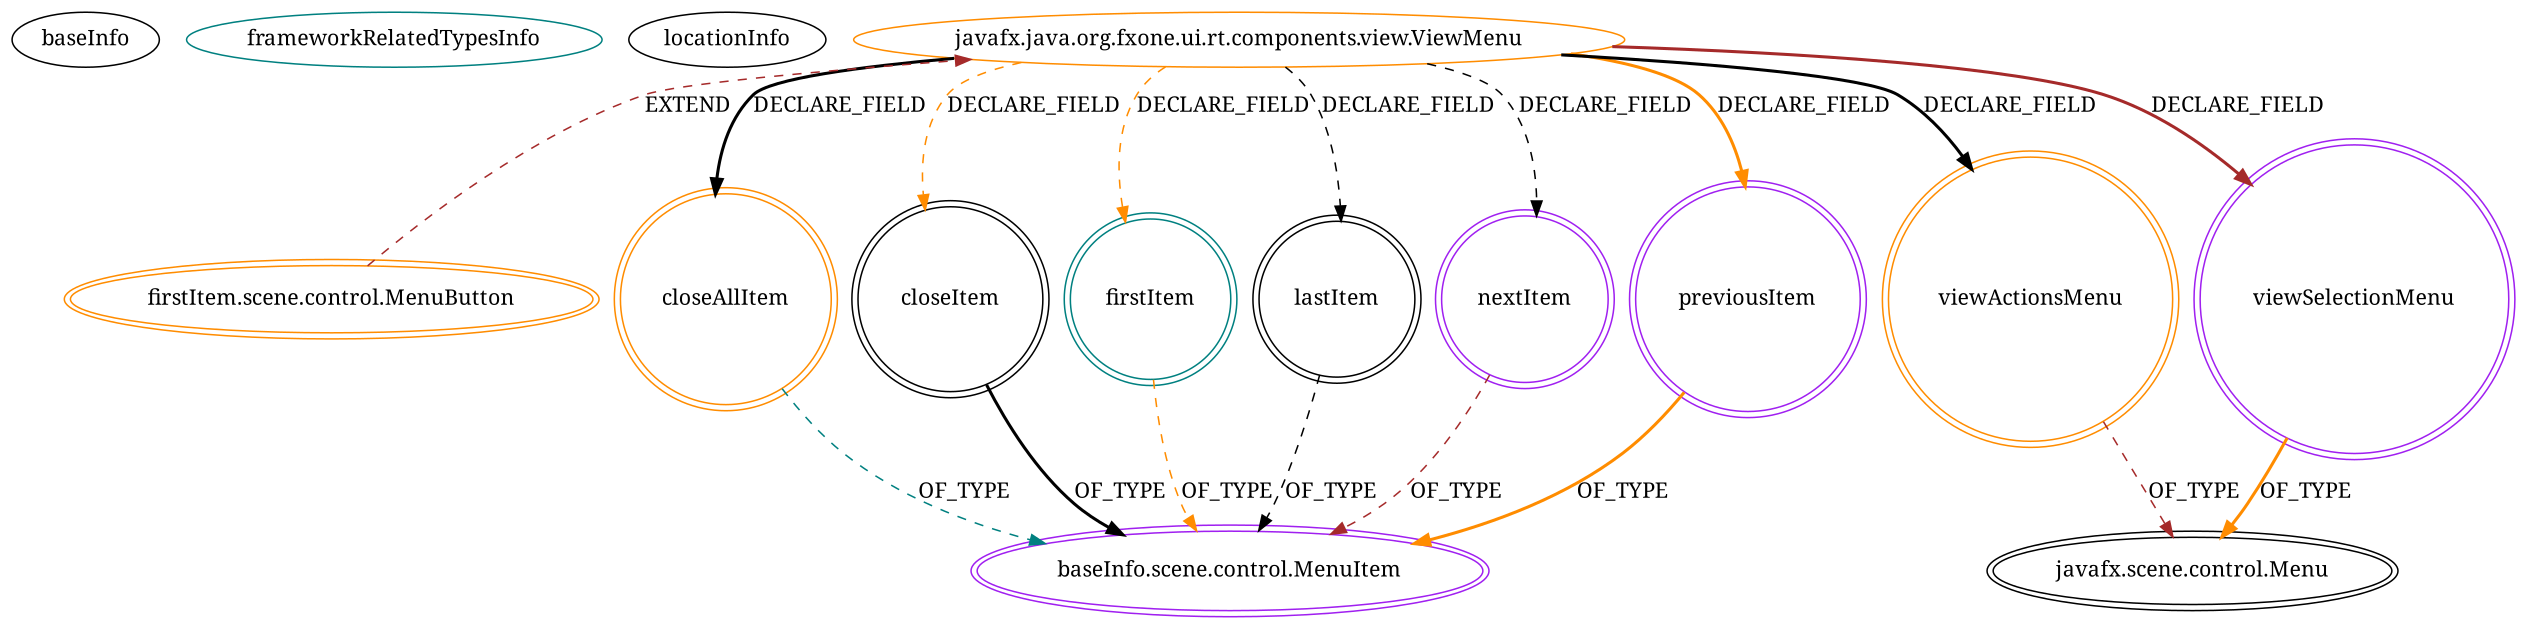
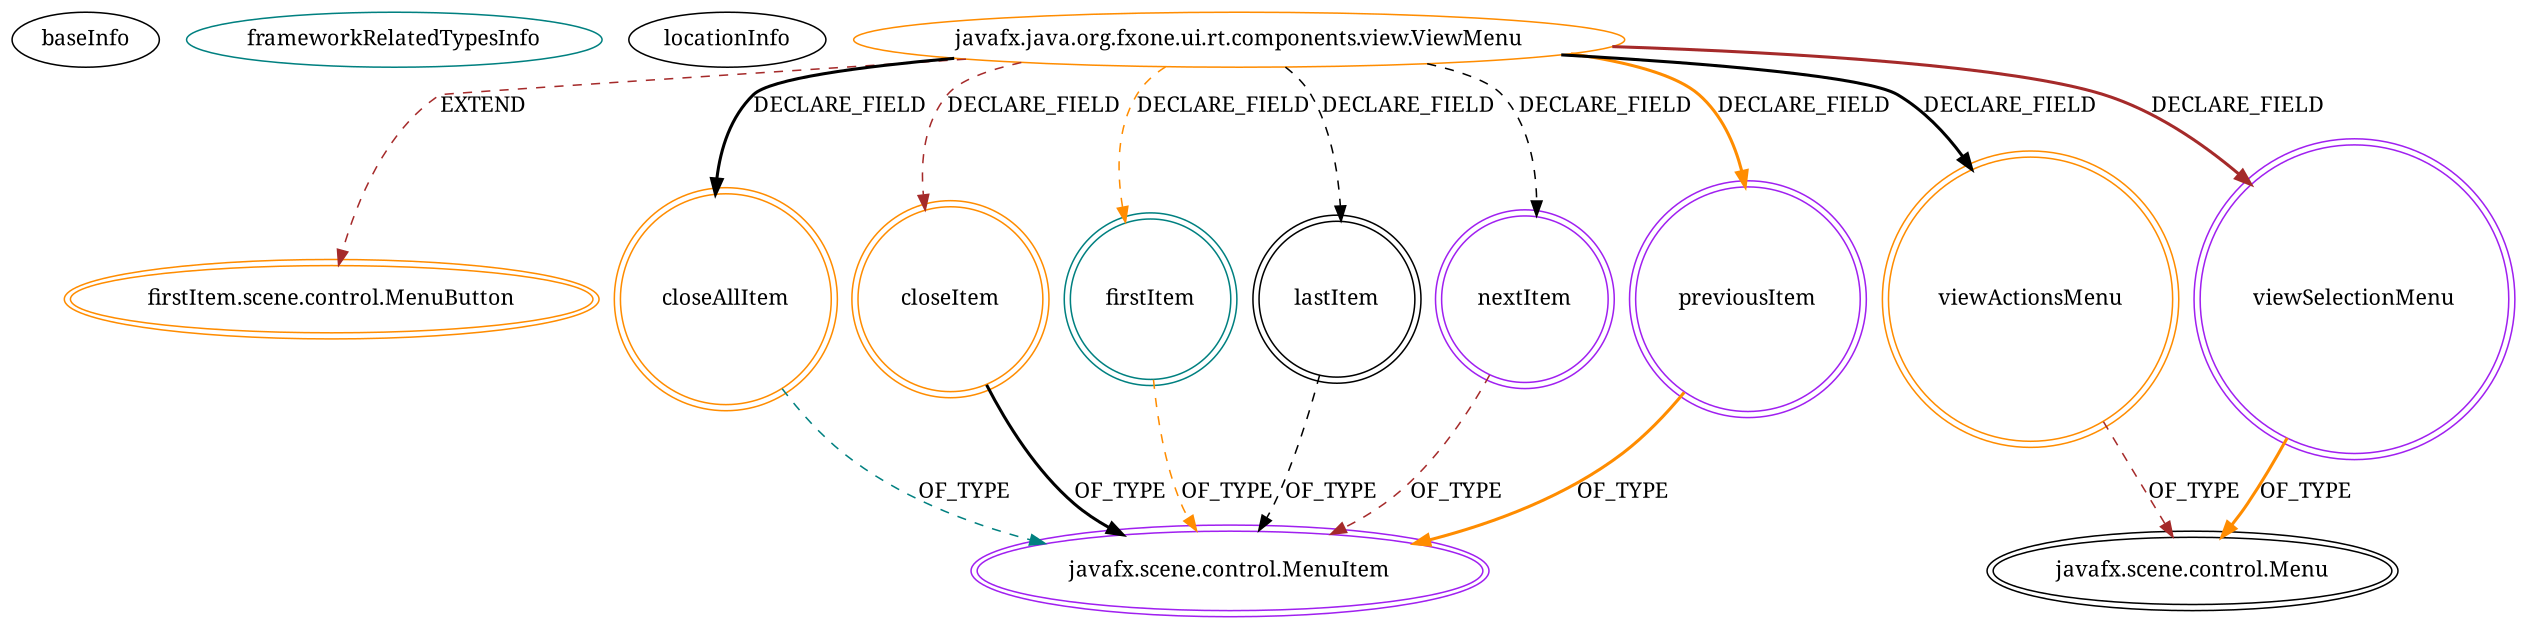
  digraph {
    fontname="Noto Serif"
    node [color=black fontname="Noto Serif" isFrameworkType=true vertexType=FIELD_DECLARATION peripheries=2 shape=circle]
    edge [color=black fontname="Noto Serif" style=dashed]
    baseInfo [category=extension_graph graphId=1931 isAnonymous=false possibleRelation=false isFrameworkType="" vertexType="" peripheries="" shape=""]
    frameworkRelatedTypesInfo [0="javafx.scene.control.MenuButton" color=teal isFrameworkType="" vertexType="" peripheries="" shape=""]
    locationInfo [contextSignature=ViewMenu filePath="/atsticks-FXOne/FXOne-master/org.fxone/fxone-ui/src/main/java/org/fxone/ui/rt/components/view/ViewMenu.java" graphId=1931 projectName="atsticks-FXOne" isFrameworkType="" vertexType="" peripheries="" shape=""]
    n4 [color=darkorange isFrameworkType=false label="javafx.java.org.fxone.ui.rt.components.view.ViewMenu" vertexType=ROOT_CLIENT_CLASS_DECLARATION peripheries="" shape=""]
    n5 [color=darkorange label="firstItem.scene.control.MenuButton" vertexType=FRAMEWORK_CLASS_TYPE shape=""]
    n6 [color=darkorange label=closeAllItem]
-   n7 [label=closeItem]
+   n7 [color=darkorange label=closeItem]
    n8 [color=teal label=firstItem]
    n9 [label=lastItem]
    n10 [color=purple label=nextItem]
    n11 [color=purple label=previousItem]
    n12 [color=darkorange label=viewActionsMenu]
    n13 [color=purple label=viewSelectionMenu]
-   n14 [color=purple label="baseInfo.scene.control.MenuItem" vertexType=FRAMEWORK_CLASS_TYPE shape=""]
+   n14 [color=purple label="javafx.scene.control.MenuItem" vertexType=FRAMEWORK_CLASS_TYPE shape=""]
    n15 [label="javafx.scene.control.Menu" vertexType=FRAMEWORK_CLASS_TYPE shape=""]
-   n5 -> n4 [color=brown label=EXTEND]
+   n4 -> n5 [color=brown label=EXTEND]
    n4 -> n6 [label=DECLARE_FIELD style=bold]
-   n4 -> n7 [color=darkorange label=DECLARE_FIELD]
+   n4 -> n7 [color=brown label=DECLARE_FIELD]
    n4 -> n8 [color=darkorange label=DECLARE_FIELD]
    n4 -> n9 [label=DECLARE_FIELD]
    n4 -> n10 [label=DECLARE_FIELD]
    n4 -> n11 [color=darkorange label=DECLARE_FIELD style=bold]
    n4 -> n12 [label=DECLARE_FIELD style=bold]
    n4 -> n13 [color=brown label=DECLARE_FIELD style=bold]
    n6 -> n14 [color=teal label=OF_TYPE]
    n7 -> n14 [label=OF_TYPE style=bold]
    n8 -> n14 [color=darkorange label=OF_TYPE]
    n9 -> n14 [label=OF_TYPE]
    n10 -> n14 [color=brown label=OF_TYPE]
    n11 -> n14 [color=darkorange label=OF_TYPE style=bold]
    n12 -> n15 [color=brown label=OF_TYPE]
    n13 -> n15 [color=darkorange label=OF_TYPE style=bold]
  }
